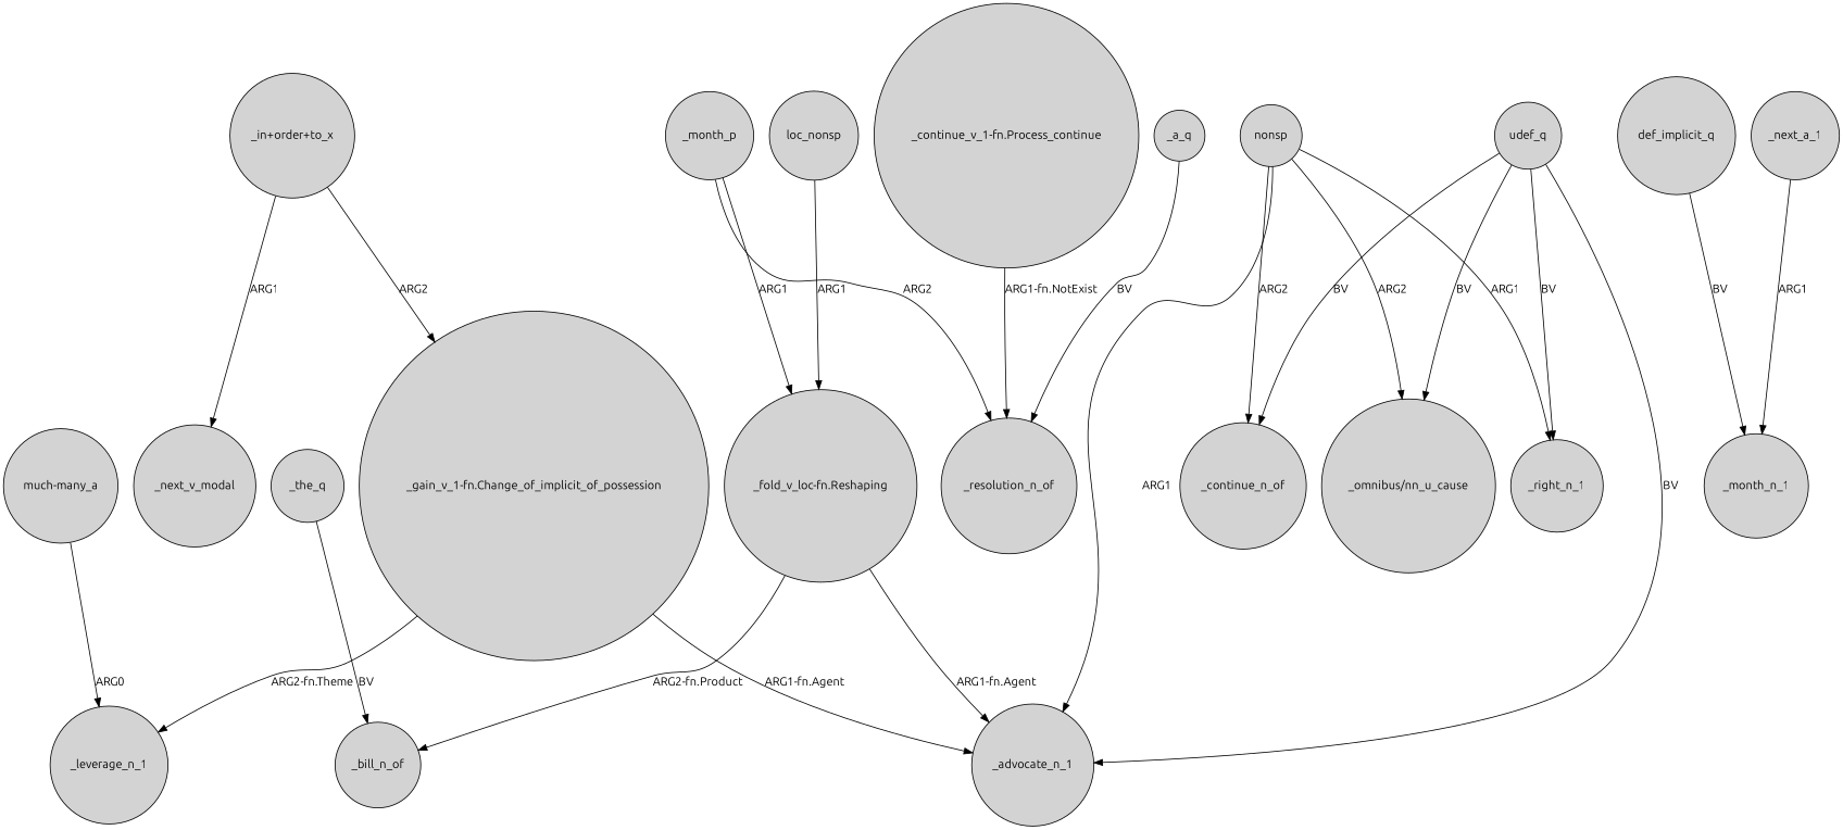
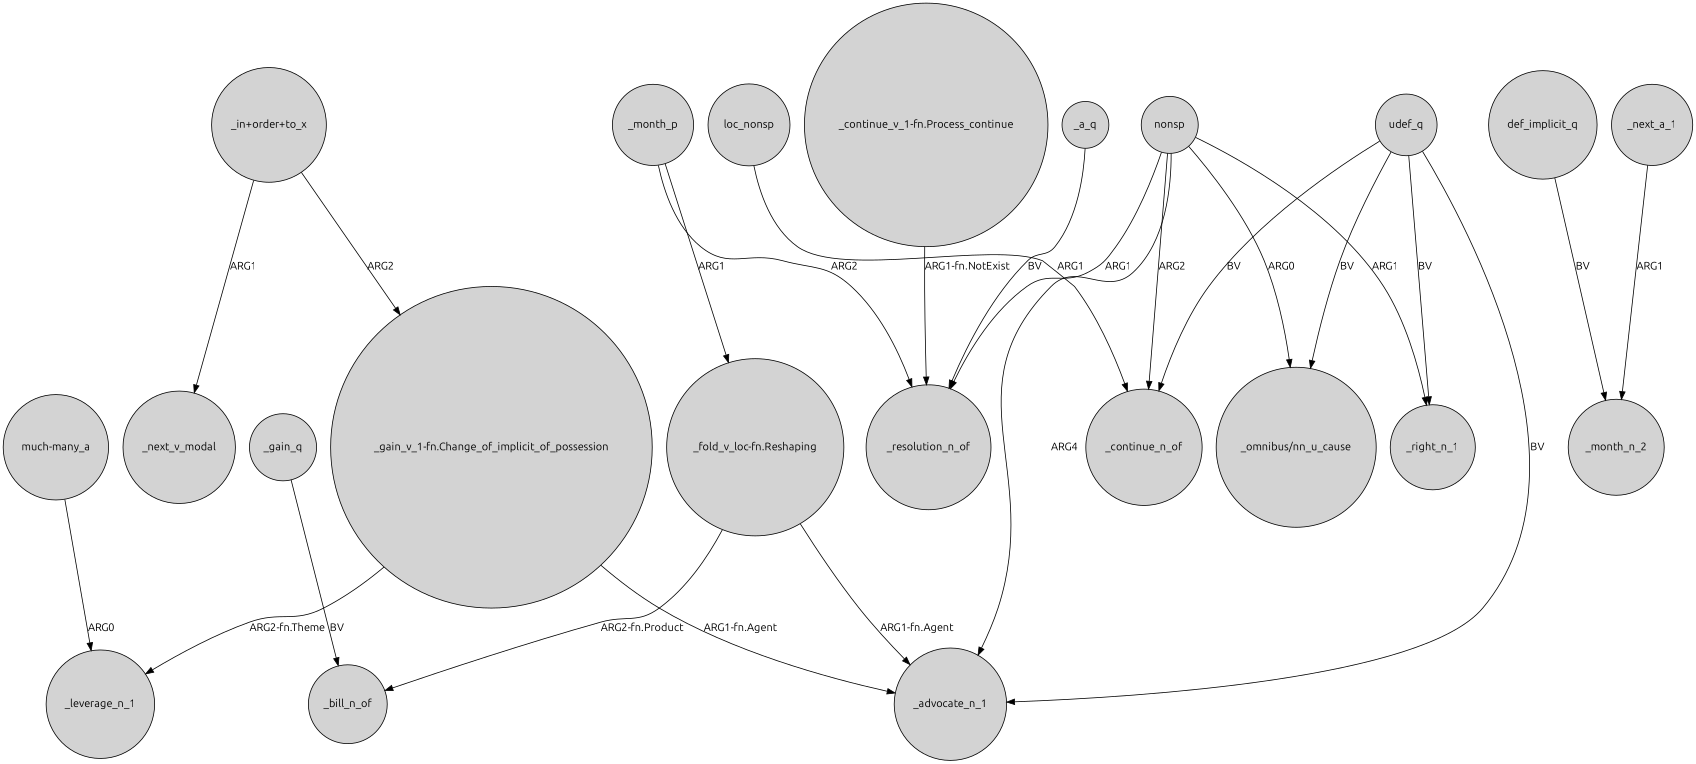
  digraph {
    fontname=Ubuntu
    node [fontname=Ubuntu shape=circle style=filled]
    edge [fontname=Ubuntu]
-   _the_q
+   _the_q [label=_gain_q]
    _bill_n_of
    n3 [label=_next_v_modal]
    "_in+order+to_x"
    n5 [label="_gain_v_1-fn.Change_of_implicit_of_possession"]
    _advocate_n_1
    _leverage_n_1
    def_implicit_q
-   _month_n_1
+   _month_n_1 [label=_month_n_2]
    "_continue_v_1-fn.Process_continue"
    _resolution_n_of
    n12 [label=_month_p]
    n13 [label="_fold_v_loc-fn.Reshaping"]
    n14 [label=nonsp]
    n15 [label="_omnibus/nn_u_cause"]
    _right_n_1
    n17 [label=_continue_n_of]
    udef_q
    "much-many_a"
    _next_a_1
    loc_nonsp
    _a_q
    _the_q -> _bill_n_of [label=BV]
    "_in+order+to_x" -> n3 [label=ARG1]
    "_in+order+to_x" -> n5 [label=ARG2]
    n5 -> _advocate_n_1 [label="ARG1-fn.Agent"]
    n5 -> _leverage_n_1 [label="ARG2-fn.Theme"]
    def_implicit_q -> _month_n_1 [label=BV]
    "_continue_v_1-fn.Process_continue" -> _resolution_n_of [label="ARG1-fn.NotExist"]
    n12 -> _resolution_n_of [label=ARG2]
    n12 -> n13 [label=ARG1]
    n13 -> _bill_n_of [label="ARG2-fn.Product"]
    n13 -> _advocate_n_1 [label="ARG1-fn.Agent"]
-   n14 -> _advocate_n_1 [label=ARG1]
-   n14 -> n15 [label=ARG2]
+   n14 -> _advocate_n_1 [label=ARG4]
+   n14 -> _resolution_n_of [label=ARG1]
+   n14 -> n15 [label=ARG0]
    n14 -> _right_n_1 [label=ARG1]
    n14 -> n17 [label=ARG2]
    udef_q -> _advocate_n_1 [label=BV]
    udef_q -> n15 [label=BV]
    udef_q -> _right_n_1 [label=BV]
    udef_q -> n17 [label=BV]
    "much-many_a" -> _leverage_n_1 [label=ARG0]
    _next_a_1 -> _month_n_1 [label=ARG1]
-   loc_nonsp -> n13 [label=ARG1]
+   loc_nonsp -> n17 [label=ARG1]
    _a_q -> _resolution_n_of [label=BV]
  }
